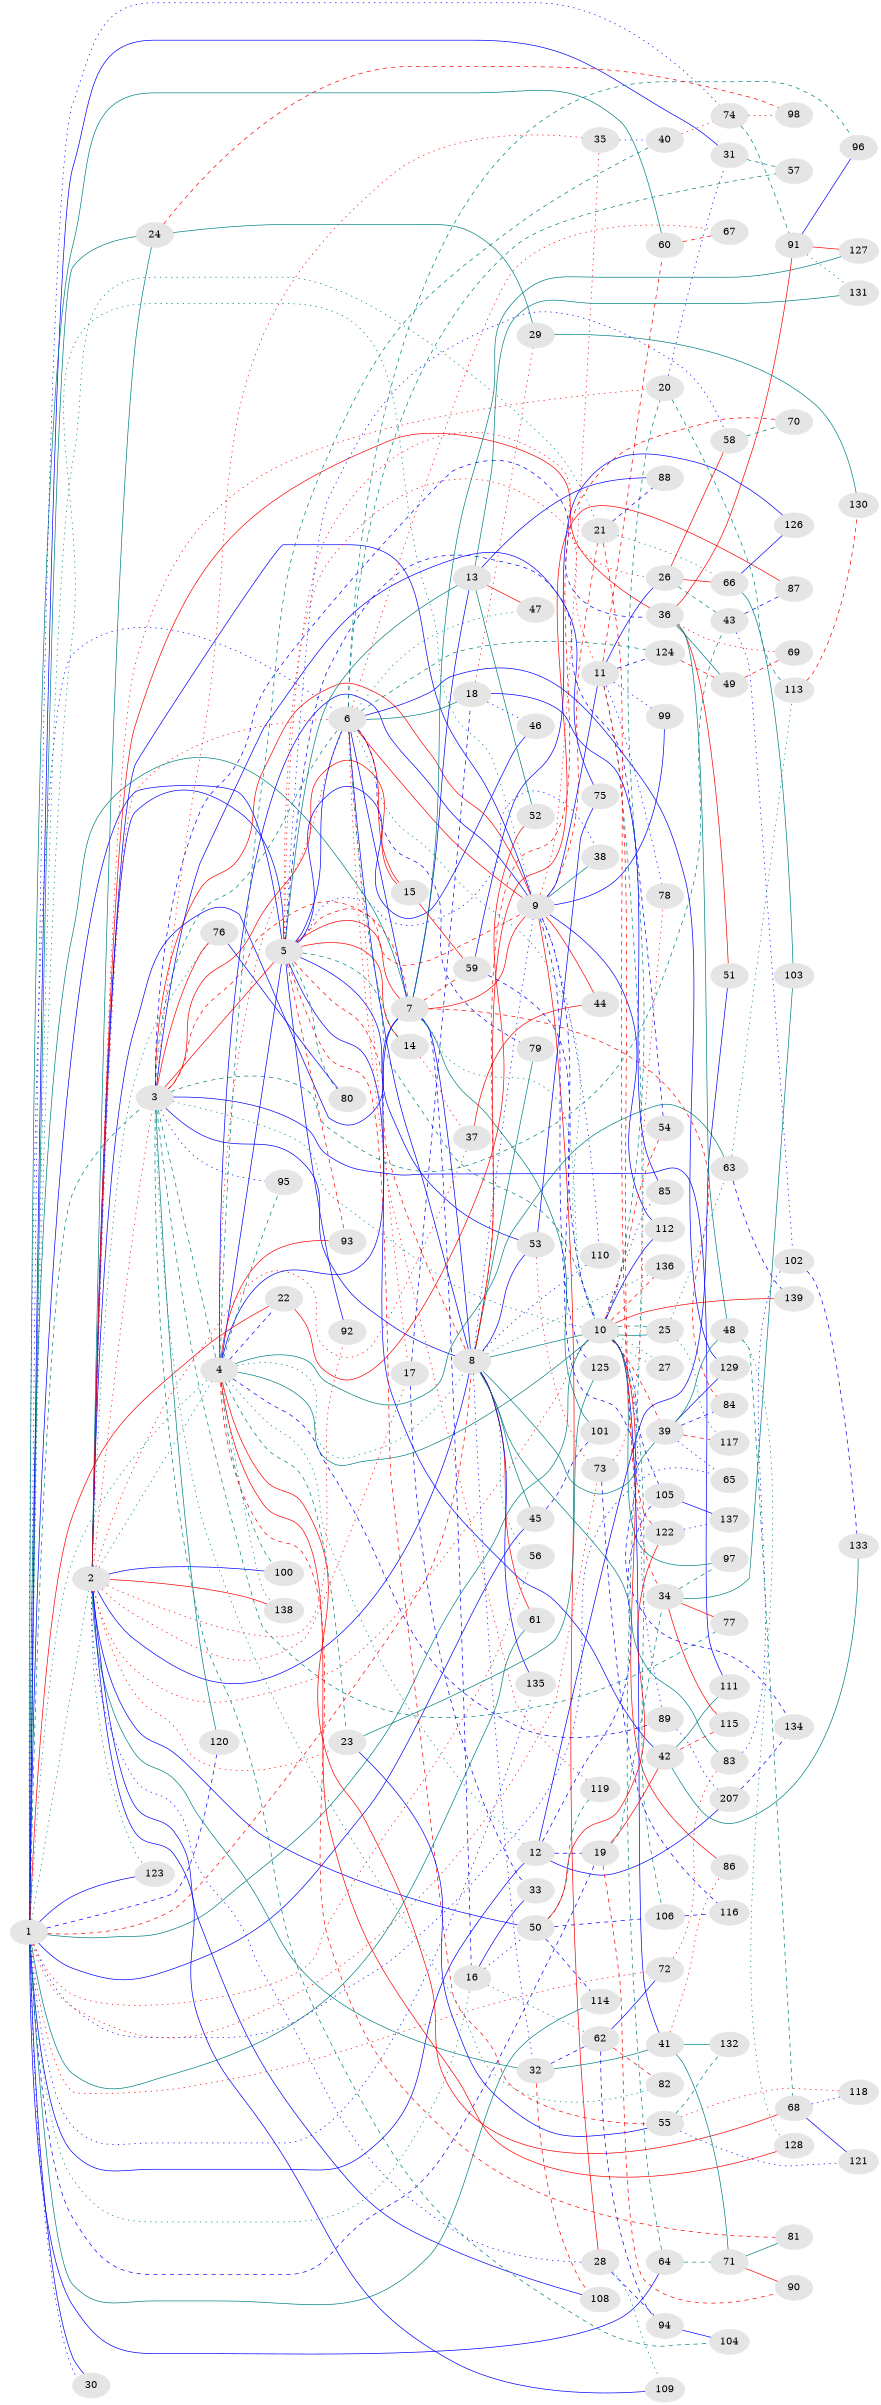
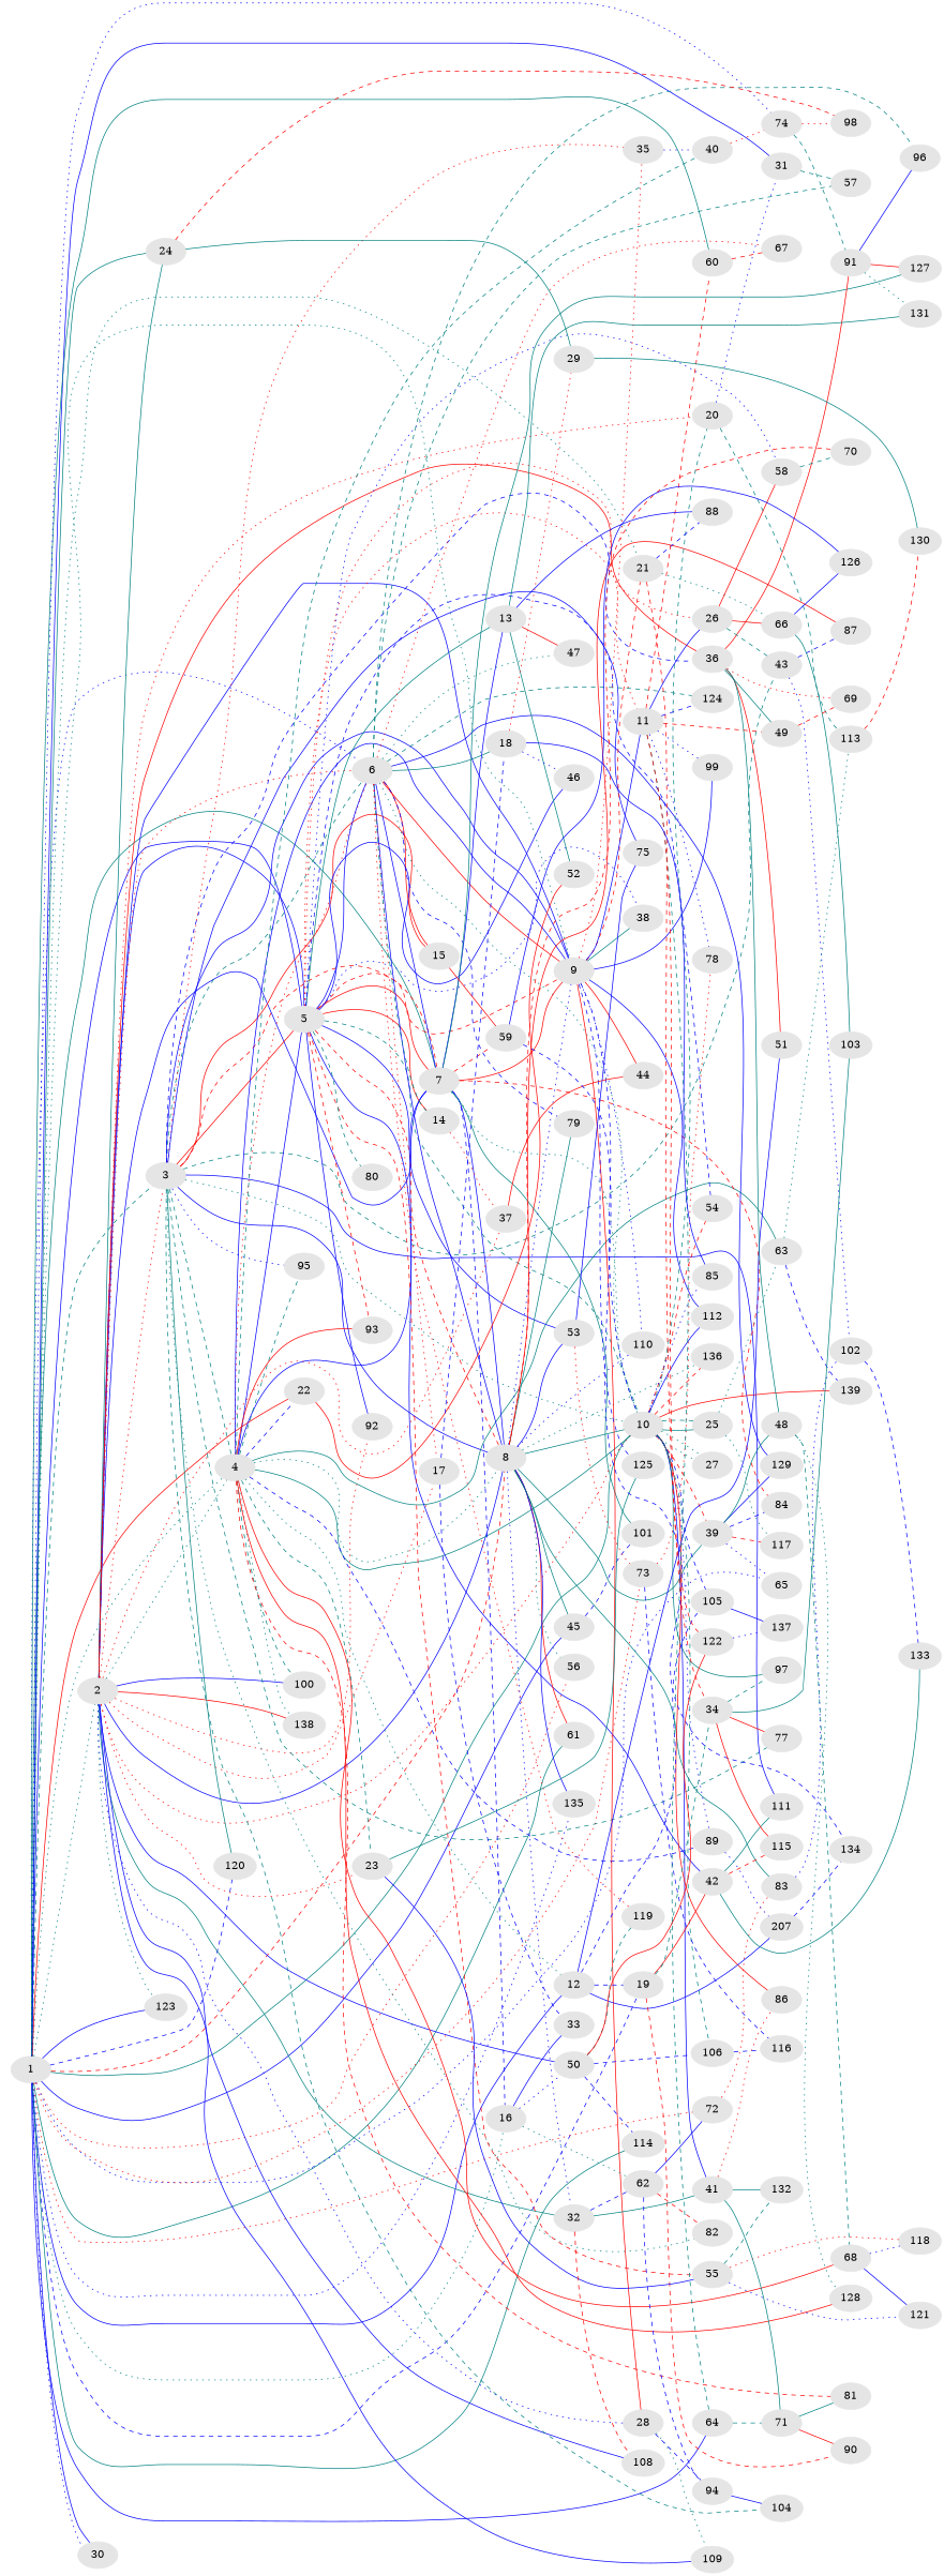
  graph {
    rankdir=LR
    node [color=gray90 style=filled]
    edge [color=blue style=solid]
    1
    2
    3
    4
    5
    6
    7
    8
    9
    10
    12
    16
    19
    21
    22
    24
    30
    31
    45
    56
    60
    61
    64
    65
    72
    73
    74
    114
    120
    123
    135
    17
    20
    23
    28
    32
    36
    37
    50
-   76
    92
    100
    108
    109
    138
    15
    35
    43
    75
    77
    82
    95
    104
    111
    40
    63
    68
    81
    89
    93
    128
    11
    13
    14
    26
    38
    42
    46
    53
    54
    55
    58
    80
    18
    47
    57
    67
    79
    96
    119
    124
    129
    59
    84
    101
    127
    39
    70
    83
    87
    110
    136
    44
    99
    112
    125
    25
    27
    41
    85
    86
    97
    105
    106
    139
    51
    n107 [label=207]
    33
    62
    34
    90
    88
    66
    122
    52
    29
    98
    71
    78
    116
    91
    113
    94
    49
    48
    69
    102
    118
    121
    131
    115
    133
    132
    126
    134
    117
    137
    103
    130
    1 -- 2 [color=teal style=dotted]
    1 -- 3 [color=teal style=dashed]
    1 -- 4 [color=teal style=dotted]
    1 -- 5
    1 -- 6 [style=dotted]
    1 -- 7 [color=teal]
    1 -- 8 [color=red style=dashed]
    1 -- 9 [color=teal style=dotted]
    1 -- 10 [color=teal]
    1 -- 12
    1 -- 16 [color=teal style=dotted]
    1 -- 19 [style=dashed]
    1 -- 21 [color=teal style=dotted]
    1 -- 22 [color=red]
    1 -- 24 [color=teal]
    1 -- 30 [style=dotted]
    1 -- 30
    1 -- 31
    1 -- 45
    1 -- 56 [color=red style=dotted]
    1 -- 60 [color=teal]
    1 -- 61 [color=teal]
    1 -- 64
    1 -- 65 [style=dotted]
    1 -- 72 [color=red style=dotted]
    1 -- 73 [color=red style=dotted]
    1 -- 74 [style=dotted]
    1 -- 114 [color=teal]
    1 -- 120 [style=dashed]
    1 -- 123
    1 -- 135 [style=dotted]
    2 -- 3 [color=red style=dotted]
    2 -- 4 [color=teal style=dotted]
    2 -- 5
    2 -- 6 [color=red style=dotted]
    2 -- 7
    2 -- 8
    2 -- 9
    2 -- 10 [color=red style=dotted]
    2 -- 24 [color=teal]
    2 -- 123 [color=teal style=dotted]
    2 -- 17 [color=red style=dotted]
    2 -- 20 [color=red style=dotted]
    2 -- 23 [color=red style=dotted]
    2 -- 28 [style=dotted]
    2 -- 32 [color=teal]
    2 -- 36 [color=red]
    2 -- 37 [color=red style=dotted]
    2 -- 50
-   2 -- 76 [color=teal style=dotted]
    2 -- 92 [color=red style=dotted]
    2 -- 100
    2 -- 108
    2 -- 109
    2 -- 138 [color=red]
    3 -- 4 [color=teal style=dashed]
    3 -- 5 [color=red]
    3 -- 6 [color=teal style=dashed]
    3 -- 7 [color=red style=dashed]
    3 -- 8
-   3 -- 9 [color=red]
+   3 -- 9
    3 -- 10 [color=teal style=dotted]
    3 -- 120 [color=teal]
    3 -- 36 [style=dashed]
-   3 -- 76 [color=red]
    3 -- 15 [color=red]
    3 -- 35 [color=red style=dotted]
    3 -- 43 [color=teal style=dashed]
    3 -- 75
    3 -- 77 [color=teal style=dashed]
    3 -- 82 [color=teal style=dotted]
    3 -- 95 [style=dotted]
    3 -- 104 [color=teal style=dashed]
    3 -- 111
    4 -- 5
    4 -- 6 [color=red style=dotted]
    4 -- 7
    4 -- 8 [color=teal style=dotted]
    4 -- 9
    4 -- 10 [color=teal]
    4 -- 12 [color=teal style=dotted]
    4 -- 22 [style=dashed]
    4 -- 23 [color=teal style=dashed]
    4 -- 100 [color=teal style=dashed]
    4 -- 138 [color=teal style=dotted]
    4 -- 95 [color=teal style=dashed]
    4 -- 40 [color=teal style=dashed]
    4 -- 63 [color=teal]
    4 -- 68 [color=red]
    4 -- 81 [color=red style=dashed]
    4 -- 89 [style=dashed]
    4 -- 93 [color=red]
    4 -- 128 [color=red]
    5 -- 6
    5 -- 7 [color=red]
    5 -- 8 [color=red style=dashed]
    5 -- 9 [color=red style=dashed]
    5 -- 10 [color=teal style=dashed]
    5 -- 92
    5 -- 93 [color=red style=dashed]
    5 -- 11 [color=red style=dotted]
    5 -- 13 [color=teal]
    5 -- 14 [color=red]
    5 -- 26 [color=red style=dotted]
    5 -- 38 [style=dotted]
    5 -- 42
    5 -- 46
    5 -- 53
    5 -- 54 [style=dashed]
    5 -- 55 [color=red style=dashed]
    5 -- 58 [style=dotted]
    5 -- 80 [color=teal style=dashed]
    6 -- 7
    6 -- 8
    6 -- 9 [color=red]
    6 -- 10 [color=teal style=dotted]
    6 -- 17 [color=red style=dotted]
    6 -- 15 [color=red]
    6 -- 14 [color=teal style=dashed]
    6 -- 18 [color=teal]
    6 -- 47 [color=teal style=dotted]
    6 -- 57 [color=teal style=dashed]
    6 -- 67 [color=red style=dotted]
    6 -- 79 [style=dashed]
    6 -- 96 [color=teal style=dashed]
    6 -- 119 [color=red style=dotted]
    6 -- 124 [color=teal style=dashed]
    6 -- 129
    7 -- 8
    7 -- 9 [color=red]
    7 -- 10 [color=teal style=dotted]
    7 -- 16 [style=dashed]
    7 -- 13
    7 -- 59 [color=red style=dashed]
    7 -- 84 [color=red style=dashed]
    7 -- 101 [color=teal]
    7 -- 127 [color=teal]
    8 -- 9 [style=dotted]
    8 -- 10 [color=teal]
    8 -- 45 [color=teal]
    8 -- 56 [color=teal style=dotted]
    8 -- 61 [color=red]
    8 -- 135
    8 -- 32 [style=dotted]
    8 -- 53
    8 -- 79 [color=teal]
    8 -- 39 [color=teal]
    8 -- 70 [color=red style=dashed]
    8 -- 83 [color=teal]
    8 -- 87 [color=red]
    8 -- 110 [style=dotted]
    8 -- 136 [color=teal style=dotted]
    9 -- 10 [style=dashed]
    9 -- 21 [color=red style=dashed]
    9 -- 28 [color=red]
    9 -- 35 [color=red style=dotted]
    9 -- 11
    9 -- 38 [color=teal]
    9 -- 110 [style=dotted]
    9 -- 44 [color=red]
    9 -- 99
    9 -- 112
    9 -- 125 [style=dashed]
    10 -- 20 [color=teal style=dashed]
    10 -- 89 [style=dotted]
    10 -- 54 [color=red style=dashed]
    10 -- 39 [color=red style=dashed]
    10 -- 136 [color=red style=dashed]
    10 -- 112
    10 -- 25 [color=teal]
    10 -- 25 [color=teal style=dashed]
    10 -- 27 [color=teal style=dotted]
    10 -- 27 [color=teal style=dotted]
    10 -- 41
    10 -- 85 [style=dotted]
    10 -- 86 [color=red]
    10 -- 97 [color=teal]
    10 -- 105 [style=dashed]
    10 -- 106 [color=teal style=dashed]
    10 -- 139 [color=red]
    12 -- 19 [style=dashed]
    12 -- 105 [style=dashed]
    12 -- 51
    12 -- n107
    16 -- 50 [style=dotted]
    16 -- 33
    16 -- 62 [color=teal style=dotted]
    19 -- 42 [color=red]
    19 -- 34 [color=teal style=dashed]
    19 -- 90 [color=red style=dashed]
    21 -- 88 [style=dashed]
    21 -- 66 [color=teal style=dotted]
    21 -- 122 [color=red style=dashed]
    22 -- 52 [color=red]
    24 -- 29 [color=teal]
    24 -- 98 [color=red style=dashed]
    31 -- 57 [color=teal style=dashed]
    45 -- 101 [style=dashed]
    60 -- 67 [color=red style=dashed]
    64 -- 71 [color=teal style=dashed]
    72 -- 83 [color=red style=dotted]
    73 -- 78 [color=red style=dotted]
    73 -- 116 [style=dashed]
    74 -- 98 [color=red style=dotted]
    74 -- 91 [color=teal style=dashed]
    17 -- 18 [style=dashed]
    17 -- 33 [style=dashed]
    20 -- 31 [style=dotted]
    20 -- 113 [color=teal style=dashed]
    23 -- 55
    23 -- 125 [color=teal]
    28 -- 109 [color=teal style=dotted]
    28 -- 94 [style=dashed]
    32 -- 108 [color=red style=dashed]
    32 -- 41 [color=teal]
    32 -- 62 [style=dashed]
    36 -- 51 [color=red]
    36 -- 91 [color=red]
    36 -- 49 [color=teal]
    36 -- 48 [color=teal]
    36 -- 69 [color=red style=dotted]
    37 -- 44 [color=red]
    50 -- 114 [style=dashed]
    50 -- 119 [color=teal style=dashed]
    50 -- 106 [style=dashed]
    50 -- 122 [color=red]
-   76 -- 80
    15 -- 59 [color=red]
    35 -- 40 [style=dotted]
    43 -- 87 [style=dashed]
    43 -- 102 [style=dotted]
    40 -- 74 [color=red style=dotted]
    63 -- 139 [style=dashed]
    63 -- 113 [color=teal style=dotted]
    68 -- 118 [style=dotted]
    68 -- 121
    89 -- n107 [style=dotted]
    11 -- 60 [color=red style=dashed]
    11 -- 64 [color=teal style=dashed]
    11 -- 26
    11 -- 124 [style=dashed]
    11 -- 99 [style=dotted]
    11 -- 34 [color=red style=dashed]
    11 -- 78 [style=dotted]
-   124 -- 49 [color=red style=dashed]
+   11 -- 49 [color=red style=dashed]
    13 -- 47 [color=red]
    13 -- 88
    13 -- 52 [color=teal]
    13 -- 131 [color=teal]
    14 -- 37 [color=red style=dotted]
    26 -- 43 [color=teal style=dashed]
    26 -- 58 [color=red]
    26 -- 66 [color=red]
    42 -- 111 [color=teal]
    42 -- 115 [color=red style=dashed]
    42 -- 133 [color=teal]
    53 -- 73 [color=red style=dotted]
    53 -- 75
    55 -- 118 [color=red style=dotted]
    55 -- 121 [style=dotted]
    55 -- 132 [color=teal style=dashed]
    58 -- 70 [color=teal style=dashed]
    18 -- 46 [style=dotted]
    18 -- 85
    18 -- 29 [color=red style=dotted]
    59 -- 126
    59 -- 134 [style=dashed]
    39 -- 65 [style=dotted]
    39 -- 129
    39 -- 84 [style=dashed]
    39 -- 48 [color=teal]
    39 -- 117 [color=red style=dashed]
    83 -- 102 [style=dotted]
    25 -- 63 [color=teal style=dotted]
    25 -- 117 [color=teal style=dotted]
    41 -- 86 [color=red style=dotted]
    41 -- 71 [color=teal]
    41 -- 132 [color=teal]
    105 -- 137
    106 -- 116 [style=dashed]
    n107 -- 134 [style=dashed]
    62 -- 72
    62 -- 82 [color=red style=dashed]
    62 -- 94 [style=dashed]
    34 -- 77 [color=red]
    34 -- 97 [color=teal style=dashed]
    34 -- 115 [color=red]
    34 -- 103 [color=teal]
    66 -- 126
    66 -- 103 [color=teal]
    122 -- 137 [style=dotted]
    29 -- 130 [color=teal]
    71 -- 81 [color=teal]
    71 -- 90 [color=red]
    91 -- 96
    91 -- 127 [color=red]
    91 -- 131 [color=teal style=dotted]
    113 -- 130 [color=red style=dashed]
    94 -- 104
    49 -- 69 [color=red style=dashed]
    48 -- 68 [color=teal style=dashed]
    48 -- 128 [color=teal style=dotted]
    102 -- 133 [style=dashed]
  }
